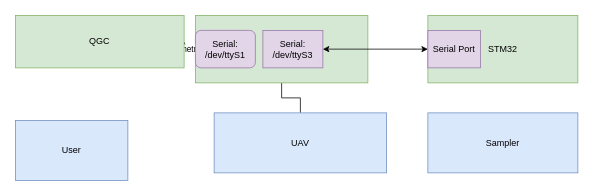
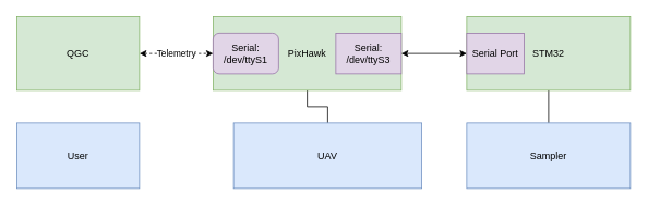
  <mxCell id="0" />
  <mxCell id="1" parent="0" />
  <mxCell id="2" value="" style="edgeStyle=orthogonalEdgeStyle;rounded=0;orthogonalLoop=1;jettySize=auto;html=1;startArrow=none;startFill=0;endArrow=none;endFill=0;" edge="1" parent="1" source="3" target="13"><mxGeometry relative="1" as="geometry" /></mxCell>
  <mxCell id="3" value="PixHawk" style="rounded=0;whiteSpace=wrap;html=1;fillColor=#d5e8d4;strokeColor=#82b366;" vertex="1" parent="1"><mxGeometry x="260" y="20" width="230" height="90" as="geometry" /></mxCell>
+ <mxCell id="4" style="edgeStyle=orthogonalEdgeStyle;rounded=0;orthogonalLoop=1;jettySize=auto;html=1;entryX=0.5;entryY=0;entryDx=0;entryDy=0;startArrow=none;startFill=0;endArrow=none;endFill=0;" edge="1" parent="1" source="5" target="12"><mxGeometry relative="1" as="geometry" /></mxCell>
  <mxCell id="5" value="STM32" style="rounded=0;whiteSpace=wrap;html=1;fillColor=#d5e8d4;strokeColor=#82b366;" vertex="1" parent="1"><mxGeometry x="570" y="20" width="200" height="90" as="geometry" /></mxCell>
  <mxCell id="6" value="Telemetry" style="edgeStyle=orthogonalEdgeStyle;rounded=0;orthogonalLoop=1;jettySize=auto;html=1;exitX=1;exitY=0.5;exitDx=0;exitDy=0;entryX=0;entryY=0.5;entryDx=0;entryDy=0;startArrow=classic;startFill=1;dashed=1;" edge="1" parent="1" source="7" target="11"><mxGeometry relative="1" as="geometry"><Array as="points"><mxPoint x="240" y="65" /><mxPoint x="240" y="65" /></Array></mxGeometry></mxCell>
- <mxCell id="7" value="QGC" style="rounded=0;whiteSpace=wrap;html=1;fillColor=#d5e8d4;strokeColor=#82b366;" vertex="1" parent="1"><mxGeometry x="20" y="20" width="225" height="70" as="geometry" /></mxCell>
- <mxCell id="8" value="Serial: /dev/ttyS3" style="rounded=0;whiteSpace=wrap;html=1;fillColor=#e1d5e7;strokeColor=#9673a6;" vertex="1" parent="1"><mxGeometry x="350" y="40" width="80" height="50" as="geometry" /></mxCell>
+ <mxCell id="7" value="QGC" style="rounded=0;whiteSpace=wrap;html=1;fillColor=#d5e8d4;strokeColor=#82b366;" vertex="1" parent="1"><mxGeometry x="20" y="20" width="150" height="90" as="geometry" /></mxCell>
+ <mxCell id="8" value="Serial: /dev/ttyS3" style="rounded=0;whiteSpace=wrap;html=1;fillColor=#e1d5e7;strokeColor=#9673a6;" vertex="1" parent="1"><mxGeometry x="410" y="40" width="80" height="50" as="geometry" /></mxCell>
  <mxCell id="9" style="edgeStyle=orthogonalEdgeStyle;rounded=0;orthogonalLoop=1;jettySize=auto;html=1;exitX=0;exitY=0.5;exitDx=0;exitDy=0;entryX=1;entryY=0.5;entryDx=0;entryDy=0;startArrow=classic;startFill=1;" edge="1" parent="1" source="10" target="8"><mxGeometry relative="1" as="geometry" /></mxCell>
  <mxCell id="10" value="Serial Port" style="rounded=0;whiteSpace=wrap;html=1;fillColor=#e1d5e7;strokeColor=#9673a6;" vertex="1" parent="1"><mxGeometry x="570" y="40" width="70" height="50" as="geometry" /></mxCell>
  <mxCell id="11" value="Serial: /dev/ttyS1" style="whiteSpace=wrap;html=1;fillColor=#e1d5e7;strokeColor=#9673a6;rounded=1;" vertex="1" parent="1"><mxGeometry x="260" y="40" width="80" height="50" as="geometry" /></mxCell>
  <mxCell id="12" value="Sampler" style="rounded=0;whiteSpace=wrap;html=1;fillColor=#dae8fc;strokeColor=#6c8ebf;" vertex="1" parent="1"><mxGeometry x="570" y="150" width="200" height="80" as="geometry" /></mxCell>
  <mxCell id="13" value="UAV" style="rounded=0;whiteSpace=wrap;html=1;fillColor=#dae8fc;strokeColor=#6c8ebf;" vertex="1" parent="1"><mxGeometry x="285" y="150" width="230" height="80" as="geometry" /></mxCell>
- <mxCell id="14" value="User" style="rounded=0;whiteSpace=wrap;html=1;fillColor=#dae8fc;strokeColor=#6c8ebf;" vertex="1" parent="1"><mxGeometry x="20" y="160" width="150" height="80" as="geometry" /></mxCell>
+ <mxCell id="14" value="User" style="rounded=0;whiteSpace=wrap;html=1;fillColor=#dae8fc;strokeColor=#6c8ebf;" vertex="1" parent="1"><mxGeometry x="20" y="150" width="150" height="80" as="geometry" /></mxCell>
